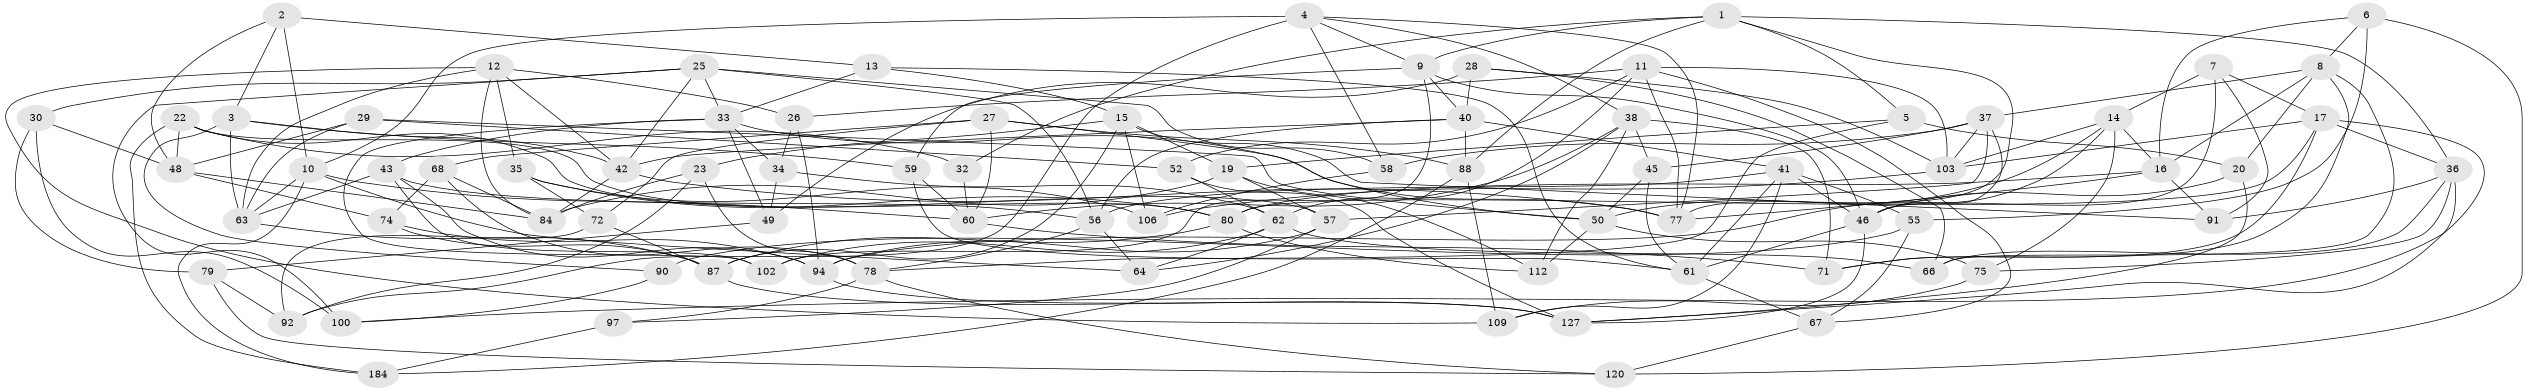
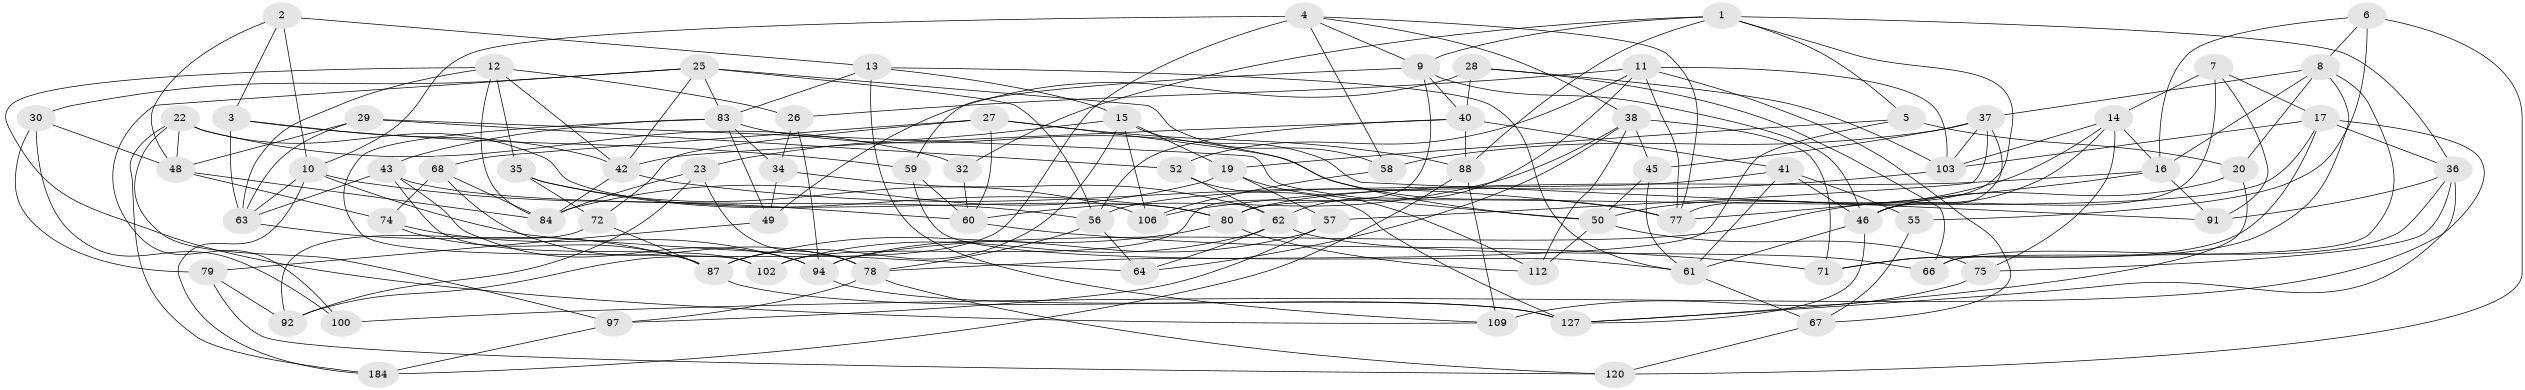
  graph {
    node [color=gray90 style=filled]
    1 [super="+105"]
    5
    9 [super="+81"]
    32
    36 [super="+82"]
    77 [super="+117"]
    88 [super="+98"]
    19 [super="+39"]
    20
    78 [super="+93"]
    59
    46 [super="+95"]
    40 [super="+101"]
    102
    60 [super="+119"]
    91
    66
    75
    n19 [label=127 super="+111"]
    n20 [label=184]
    109
    3 [super="+18"]
    42 [super="+123"]
    63 [super="+73"]
-   90
    2
    10 [super="+21"]
    13
    48 [super="+118"]
    64
    15 [super="+44"]
-   33 [super="+99"]
+   33 [super="+99" label=83]
    61 [super="+69"]
    84 [super="+114"]
    74
    87 [super="+124"]
    100
    4 [super="+51"]
    38 [super="+96"]
    58
    92
    71
    112
    45
    106
    57
    120
    97
    8 [super="+65"]
    16 [super="+55"]
    37 [super="+70"]
    6
    n53 [label=55]
    80 [super="+110"]
    67
    14 [super="+47"]
    103 [super="+122"]
    50 [super="+85"]
    94 [super="+115"]
    7
    17 [super="+108"]
    56 [super="+116"]
    41 [super="+76"]
    11 [super="+89"]
    26
    52
    62 [super="+121"]
    34 [super="+86"]
    12 [super="+31"]
    35
    72
    23
    49
    43 [super="+54"]
    22 [super="+24"]
    25 [super="+113"]
    30
    79
    27 [super="+83"]
    68
    28
    29
    1 -- 5
    1 -- 9
    1 -- 32
    1 -- 36
    1 -- 77
    1 -- 88
    5 -- 19
    5 -- 20
    5 -- 78
    9 -- 59
    9 -- 46
    9 -- 40
    9 -- 102
    32 -- 60
    36 -- 91
    36 -- 66
    36 -- 75
    36 -- n19
    88 -- n20
    88 -- 109
    19 -- 84
    19 -- 112
    19 -- 57
    20 -- 46
    20 -- n19
    78 -- 120
    78 -- 97
    59 -- 60
    59 -- 61
    46 -- n19
    46 -- 61
    40 -- 88
    40 -- 42
    40 -- 56
    40 -- 41
    60 -- 71
    75 -- 109
    3 -- 59
    3 -- 42
    3 -- 63
-   3 -- 90 [weight=2]
    42 -- 77
    42 -- 84
    63 -- 87
-   90 -- 100
    2 -- 3
    2 -- 10
    2 -- 13
    2 -- 48
    10 -- 60
    10 -- n20
    10 -- 63
    10 -- 64
    13 -- 15
    13 -- 33
    13 -- 61
    48 -- 84
    48 -- 74
    15 -- 19
    15 -- 91
    15 -- 87
    15 -- 106
    15 -- 23
    33 -- 77
    33 -- 102
    33 -- 34
    33 -- 49
    33 -- 43 [weight=2]
    61 -- 67
    74 -- 87
    74 -- 94
    87 -- n19
    4 -- 9
    4 -- 77
    4 -- 10
    4 -- 38
    4 -- 58
    4 -- 92
    38 -- 60
    38 -- 64
    38 -- 71
    38 -- 112
    38 -- 45
    58 -- 106
    45 -- 61
    45 -- 50
    57 -- 97
    57 -- 94
    97 -- n20
    8 -- 20
    8 -- 66
    8 -- 71
    8 -- 16
    8 -- 37
    16 -- 77
    16 -- 91
    16 -- 80
    37 -- 46
    37 -- 58
    37 -- 45
    37 -- 57
    37 -- 103
    6 -- 120
    6 -- 8
    6 -- 16
    6 -- n53
-   n53 -- 90
    n53 -- 67
    80 -- 87
    80 -- 112
    67 -- 120
    14 -- 75
    14 -- 16
    14 -- 103
    14 -- 50
    14 -- 94
    103 -- 106
    50 -- 75
    50 -- 112
    94 -- n19
    7 -- 46
    7 -- 91
    7 -- 14
    7 -- 17
    17 -- 36
    17 -- 100
    17 -- 71
    17 -- 80
    17 -- 103
    56 -- 78
    56 -- 64
    41 -- 46
-   41 -- 109
+   13 -- 109
    41 -- 61
    41 -- n53
    41 -- 56
    11 -- 77
    11 -- 67
    11 -- 103
    11 -- 26
    11 -- 52
    11 -- 62
    26 -- 94
    26 -- 34
    52 -- n19
    52 -- 62
    62 -- 102
    62 -- 66
    62 -- 64
    34 -- 62
    34 -- 49
    12 -- 109
    12 -- 42
    12 -- 63
    12 -- 84
    12 -- 26
    12 -- 35
    35 -- 106
    35 -- 80
    35 -- 72
    72 -- 87
    72 -- 92
    23 -- 78
    23 -- 84
    23 -- 92
    49 -- 79
    43 -- 102
    43 -- 63
    43 -- 94
    43 -- 56
    22 -- 32 [weight=2]
    22 -- n20
    22 -- 48
-   22 -- 57
+   22 -- 97
    22 -- 80
    25 -- 42
    25 -- 33
    25 -- 100
    25 -- 58
    25 -- 56
    25 -- 30
    30 -- 48
    30 -- 100
    30 -- 79
    79 -- 92
    79 -- 120
    27 -- 88 [weight=2]
    27 -- 60
    27 -- 50
    27 -- 72
    27 -- 68
    68 -- 78
    68 -- 84
    68 -- 74
    28 -- 40
    28 -- 66
    28 -- 103
    28 -- 49
    29 -- 63
    29 -- 48
    29 -- 50
    29 -- 52
  }
